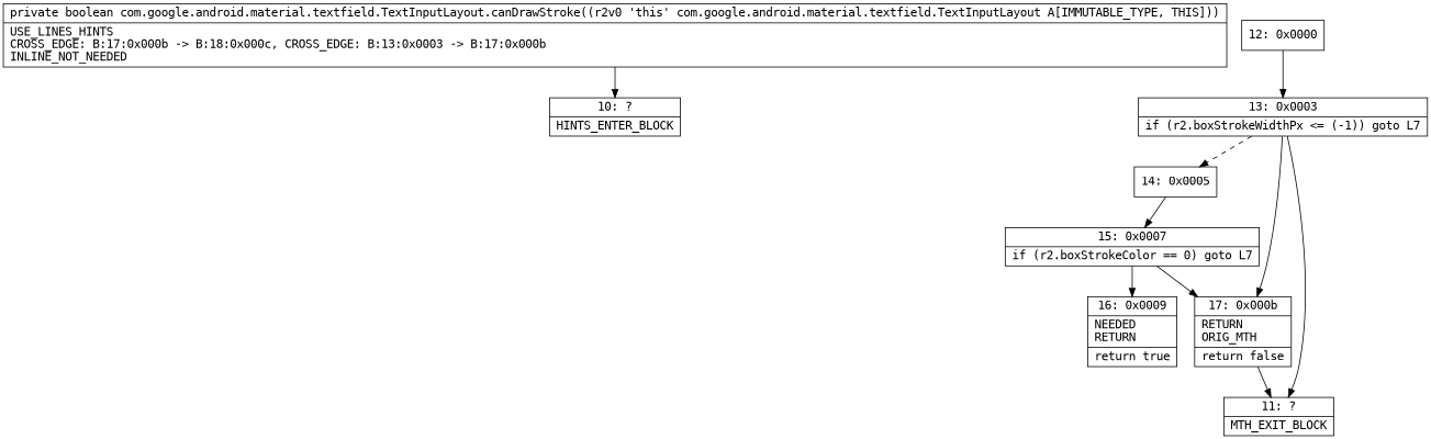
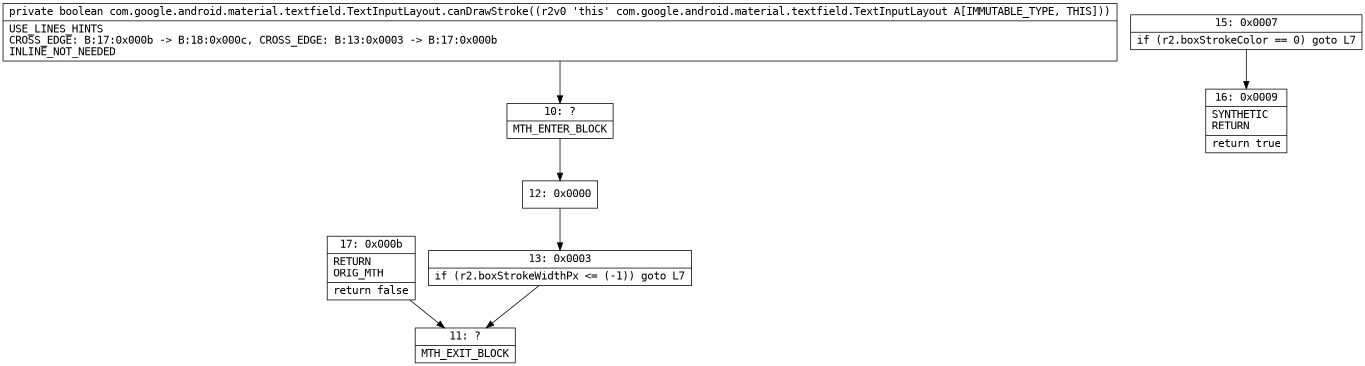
  digraph {
    fontname="DejaVu Sans Mono"
    node [fontname="DejaVu Sans Mono" shape=record]
    edge [fontname="DejaVu Sans Mono"]
-   n1 [label="{10\:\ ?|HINTS_ENTER_BLOCK\l}"]
+   n1 [label="{10\:\ ?|MTH_ENTER_BLOCK\l}"]
    n2 [label="{12\:\ 0x0000}"]
    n3 [label="{13\:\ 0x0003|if (r2.boxStrokeWidthPx \<= (\-1)) goto L7\l}"]
-   n4 [label="{14\:\ 0x0005}"]
    n5 [label="{17\:\ 0x000b|RETURN\lORIG_MTH\l|return false\l}"]
    n6 [label="{11\:\ ?|MTH_EXIT_BLOCK\l}"]
    n7 [label="{15\:\ 0x0007|if (r2.boxStrokeColor == 0) goto L7\l}"]
-   n8 [label="{16\:\ 0x0009|NEEDED\lRETURN\l|return true\l}"]
+   n8 [label="{16\:\ 0x0009|SYNTHETIC\lRETURN\l|return true\l}"]
    n9 [label="{private boolean com.google.android.material.textfield.TextInputLayout.canDrawStroke((r2v0 'this' com.google.android.material.textfield.TextInputLayout A[IMMUTABLE_TYPE, THIS]))  | USE_LINES_HINTS\lCROSS_EDGE: B:17:0x000b \-\> B:18:0x000c, CROSS_EDGE: B:13:0x0003 \-\> B:17:0x000b\lINLINE_NOT_NEEDED\l}"]
+   n1 -> n2
    n2 -> n3
-   n3 -> n4 [style=dashed]
-   n3 -> n5
    n3 -> n6
-   n4 -> n7
    n5 -> n6
-   n7 -> n5
    n7 -> n8 [style=solid]
    n9 -> n1
  }
